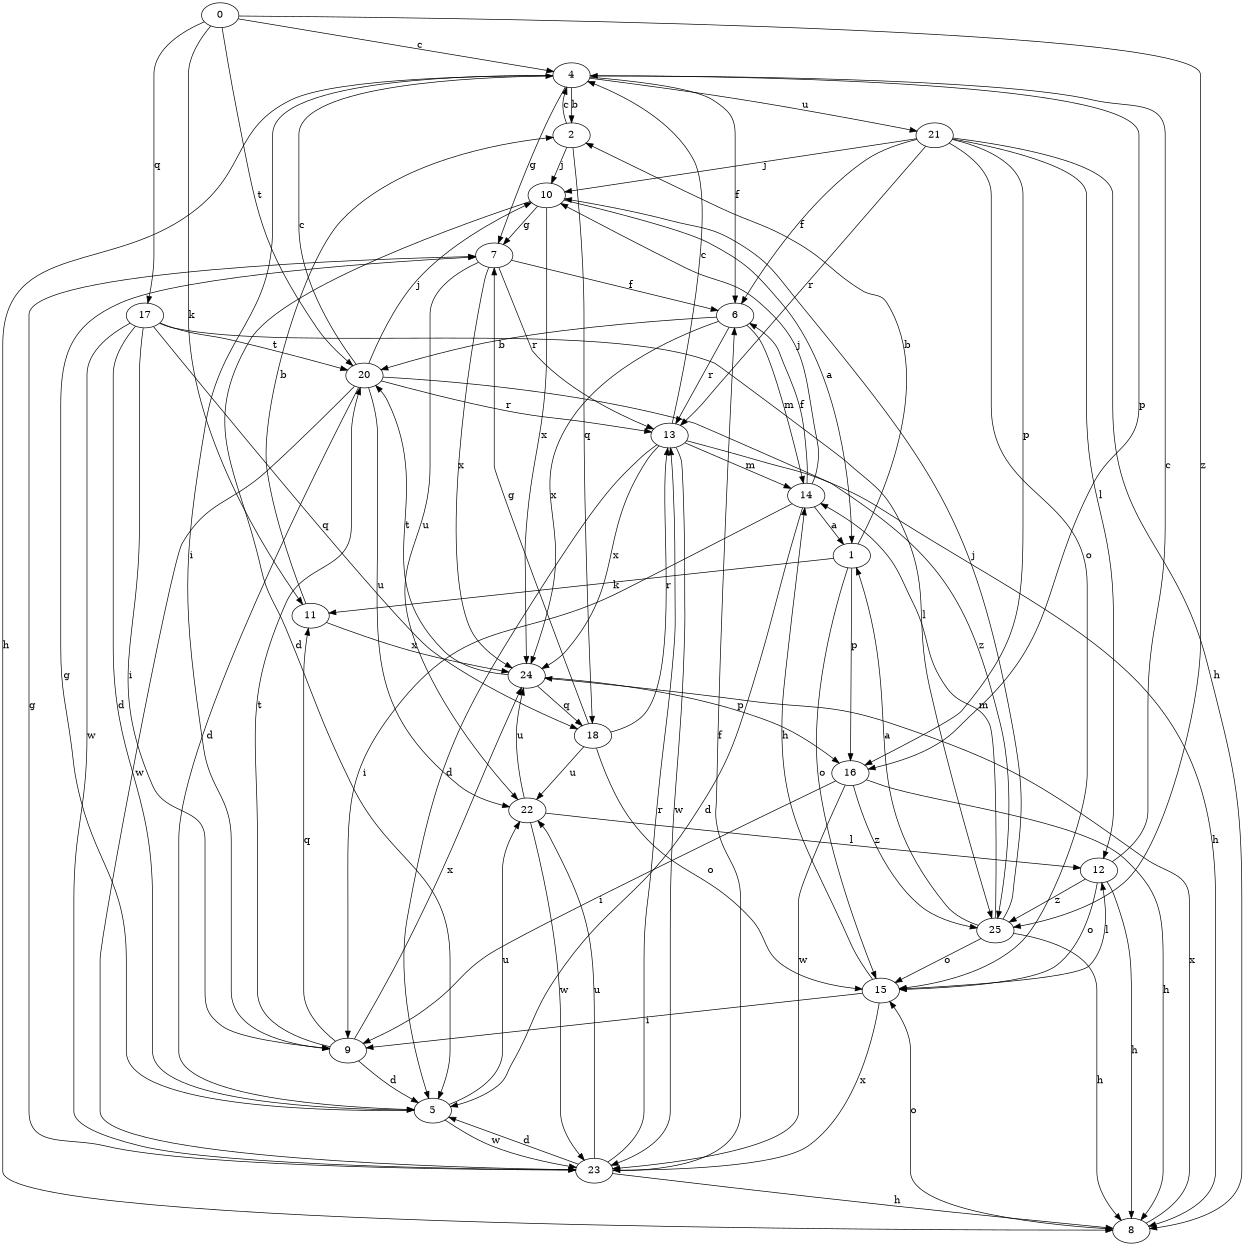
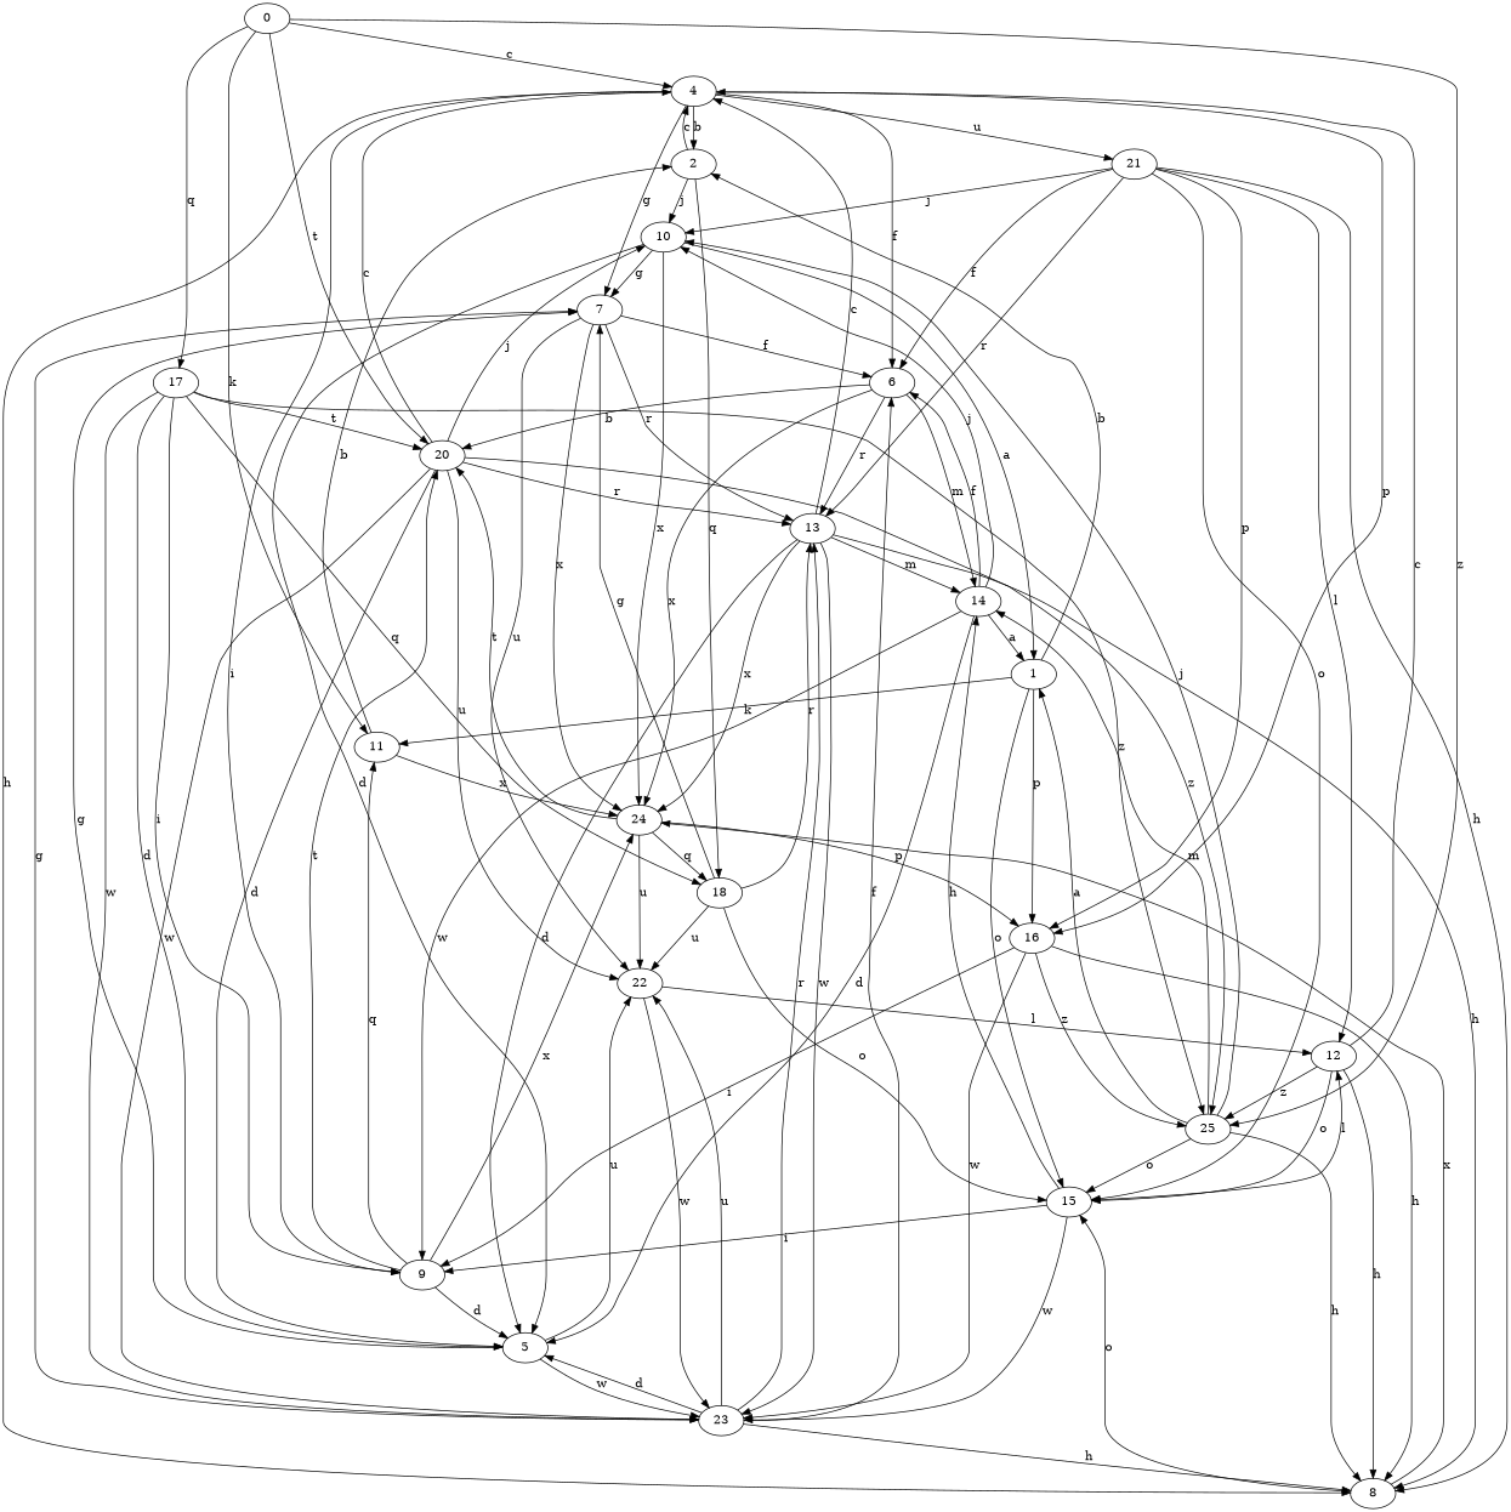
  strict digraph {
    0
    4
    11
    17
    20
    25
    2
    16
    6
    8
    9
    21
    7
    24
    18
    23
    5
    10
    22
    n20 [label=13]
    1
    15
    14
    12
    0 -> 4 [label=c]
    0 -> 11 [label=k]
    0 -> 17 [label=q]
    0 -> 20 [label=t]
    0 -> 25 [label=z]
    4 -> 2 [label=b]
    4 -> 16 [label=p]
    4 -> 6 [label=f]
    4 -> 8 [label=h]
    4 -> 9 [label=i]
    4 -> 21 [label=u]
    4 -> 7 [label=g]
    11 -> 2 [label=b]
    11 -> 24 [label=x]
    17 -> 20 [label=t]
-   17 -> 25 [label=l]
+   17 -> 25 [label=z]
    17 -> 9 [label=i]
    17 -> 18 [label=q]
    17 -> 23 [label=w]
    17 -> 5 [label=d]
    20 -> 4 [label=c]
    20 -> 25 [label=z]
    20 -> 23 [label=w]
    20 -> 5 [label=d]
    20 -> 10 [label=j]
    20 -> 22 [label=u]
    20 -> n20 [label=r]
    25 -> 8 [label=h]
    25 -> 10 [label=j]
    25 -> 1 [label=a]
    25 -> 15 [label=o]
    25 -> 14 [label=m]
    2 -> 4 [label=c]
    2 -> 18 [label=q]
    2 -> 10 [label=j]
    16 -> 25 [label=z]
    16 -> 8 [label=h]
    16 -> 9 [label=i]
    16 -> 23 [label=w]
    6 -> 20 [label=b]
    6 -> 24 [label=x]
    6 -> n20 [label=r]
    6 -> 14 [label=m]
    8 -> 24 [label=x]
    8 -> 15 [label=o]
    9 -> 11 [label=q]
    9 -> 20 [label=t]
    9 -> 24 [label=x]
    9 -> 5 [label=d]
    21 -> 16 [label=p]
    21 -> 6 [label=f]
    21 -> 8 [label=h]
    21 -> 10 [label=j]
    21 -> n20 [label=r]
    21 -> 15 [label=o]
    21 -> 12 [label=l]
    7 -> 6 [label=f]
    7 -> 24 [label=x]
    7 -> 22 [label=u]
    7 -> n20 [label=r]
    24 -> 20 [label=t]
    24 -> 16 [label=p]
    24 -> 18 [label=q]
-   22 -> 24 [label=u]
+   24 -> 22 [label=u]
    18 -> 7 [label=g]
    18 -> 22 [label=u]
    18 -> n20 [label=r]
    18 -> 15 [label=o]
    23 -> 6 [label=f]
    23 -> 8 [label=h]
    23 -> 7 [label=g]
    23 -> 5 [label=d]
    23 -> 22 [label=u]
    23 -> n20 [label=r]
    5 -> 7 [label=g]
    5 -> 23 [label=w]
    5 -> 22 [label=u]
    10 -> 7 [label=g]
    10 -> 24 [label=x]
    10 -> 5 [label=d]
    10 -> 1 [label=a]
    22 -> 23 [label=w]
    22 -> 12 [label=l]
    n20 -> 4 [label=c]
    n20 -> 8 [label=h]
    n20 -> 24 [label=x]
    n20 -> 23 [label=w]
    n20 -> 5 [label=d]
    n20 -> 14 [label=m]
    1 -> 11 [label=k]
    1 -> 2 [label=b]
    1 -> 16 [label=p]
    1 -> 15 [label=o]
    15 -> 9 [label=i]
-   15 -> 23 [label=x]
+   15 -> 23 [label=w]
    15 -> 14 [label=h]
    15 -> 12 [label=l]
    14 -> 6 [label=f]
-   14 -> 9 [label=i]
+   14 -> 9 [label=w]
    14 -> 5 [label=d]
    14 -> 10 [label=j]
    14 -> 1 [label=a]
    12 -> 4 [label=c]
    12 -> 25 [label=z]
    12 -> 8 [label=h]
    12 -> 15 [label=o]
  }
